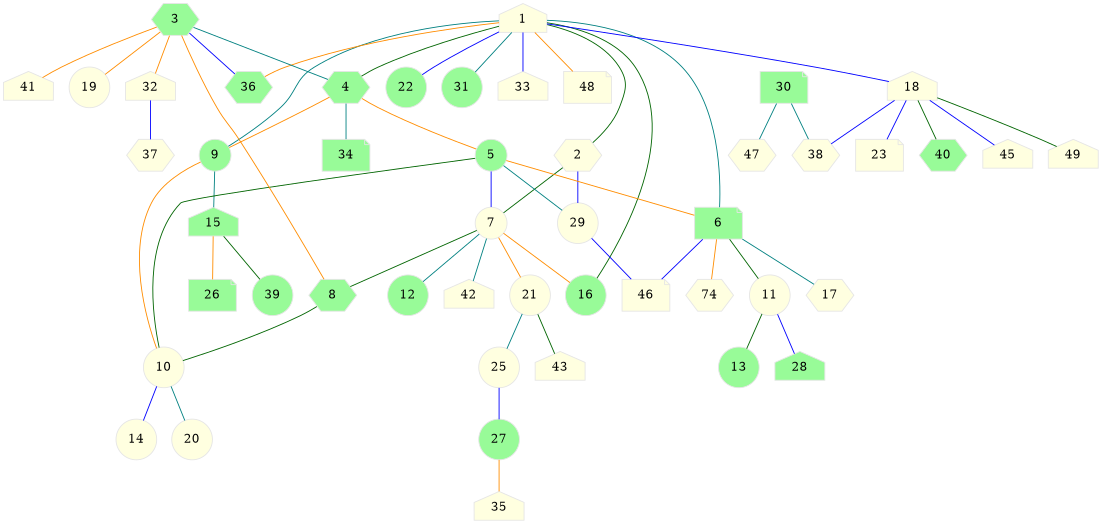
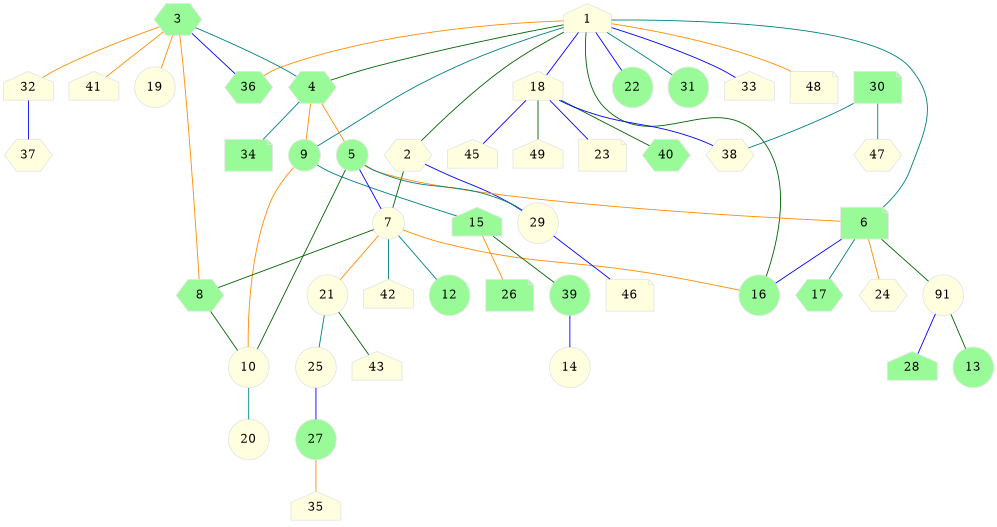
  graph {
    node [color=gray90 fillcolor=lightyellow shape=circle style=filled]
    edge [color=blue]
    1 [shape=house]
    2 [shape=hexagon]
    4 [fillcolor=palegreen shape=hexagon]
    6 [fillcolor=palegreen shape=note]
    9 [fillcolor=palegreen]
    16 [fillcolor=palegreen]
    18 [shape=house]
    22 [fillcolor=palegreen]
    31 [fillcolor=palegreen]
    33 [shape=house]
    36 [fillcolor=palegreen shape=hexagon]
    48 [shape=note]
    7
    29
    5 [fillcolor=palegreen]
    34 [fillcolor=palegreen shape=note]
-   11
-   17 [shape=hexagon]
-   24 [shape=hexagon label=74]
+   11 [label=91]
+   17 [fillcolor=palegreen shape=hexagon]
+   24 [shape=hexagon]
    46 [shape=note]
    10
    15 [fillcolor=palegreen shape=house]
    23 [shape=note]
    40 [fillcolor=palegreen shape=hexagon]
    45 [shape=house]
    49 [shape=house]
    38 [shape=hexagon]
    8 [fillcolor=palegreen shape=hexagon]
    12 [fillcolor=palegreen]
    21
    42 [shape=house]
    3 [fillcolor=palegreen shape=hexagon]
    19
    32 [shape=house]
    41 [shape=house]
    37 [shape=hexagon]
    14
    20
    13 [fillcolor=palegreen]
    28 [fillcolor=palegreen shape=house]
    25
    43 [shape=house]
    26 [fillcolor=palegreen shape=note]
    39 [fillcolor=palegreen]
    30 [fillcolor=palegreen shape=note]
    47 [shape=hexagon]
    27 [fillcolor=palegreen]
    35 [shape=house]
    1 -- 2 [color=darkgreen]
    1 -- 4 [color=darkgreen]
    1 -- 6 [color=teal]
    1 -- 9 [color=teal]
    1 -- 16 [color=darkgreen]
    1 -- 18
    1 -- 22
    1 -- 31 [color=teal]
    1 -- 33
    1 -- 36 [color=darkorange]
    1 -- 48 [color=darkorange]
    2 -- 7 [color=darkgreen]
    2 -- 29
    4 -- 9 [color=darkorange]
    4 -- 5 [color=darkorange]
    4 -- 34 [color=teal]
    6 -- 11 [color=darkgreen]
    6 -- 17 [color=teal]
    6 -- 24 [color=darkorange]
-   6 -- 46
+   6 -- 16
    9 -- 10 [color=darkorange]
    9 -- 15 [color=teal]
    18 -- 23
    18 -- 40 [color=darkgreen]
    18 -- 45
    18 -- 49 [color=darkgreen]
    18 -- 38
    7 -- 16 [color=darkorange]
    7 -- 8 [color=darkgreen]
    7 -- 12 [color=teal]
    7 -- 21 [color=darkorange]
    7 -- 42 [color=teal]
    29 -- 46
    5 -- 6 [color=darkorange]
    5 -- 7
    5 -- 29 [color=teal]
    5 -- 10 [color=darkgreen]
    11 -- 13 [color=darkgreen]
    11 -- 28
-   10 -- 14
+   39 -- 14
    10 -- 20 [color=teal]
    15 -- 26 [color=darkorange]
    15 -- 39 [color=darkgreen]
    8 -- 10 [color=darkgreen]
    21 -- 25 [color=teal]
    21 -- 43 [color=darkgreen]
    3 -- 4 [color=teal]
    3 -- 36
    3 -- 8 [color=darkorange]
    3 -- 19 [color=darkorange]
    3 -- 32 [color=darkorange]
    3 -- 41 [color=darkorange]
    32 -- 37
    25 -- 27
    30 -- 38 [color=teal]
    30 -- 47 [color=teal]
    27 -- 35 [color=darkorange]
  }
